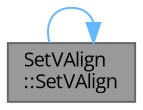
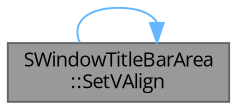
  digraph {
    rankdir=LR
    fontname="Open Sans"
-   n1 [color=gray40 fillcolor=grey60 fontcolor=black fontname="Open Sans" fontsize=10 height=0.2 label="SetVAlign\l::SetVAlign" shape=box style=filled width=0.4]
+   n1 [color=gray40 fillcolor=grey60 fontcolor=black fontname="Open Sans" fontsize=10 height=0.2 label="SWindowTitleBarArea\l::SetVAlign" shape=box style=filled width=0.4]
    n1 -> n1 [color=steelblue1 fontname="Open Sans" fontsize=10 labelfontname=Helvetica labelfontsize=10 style=solid]
  }
